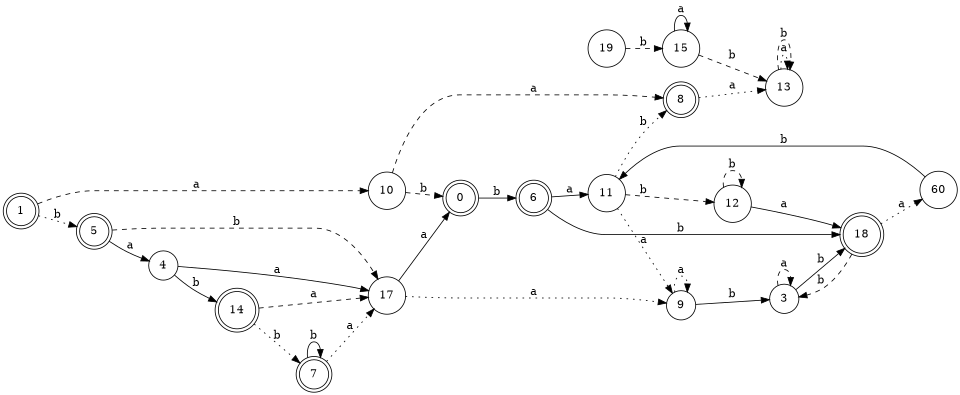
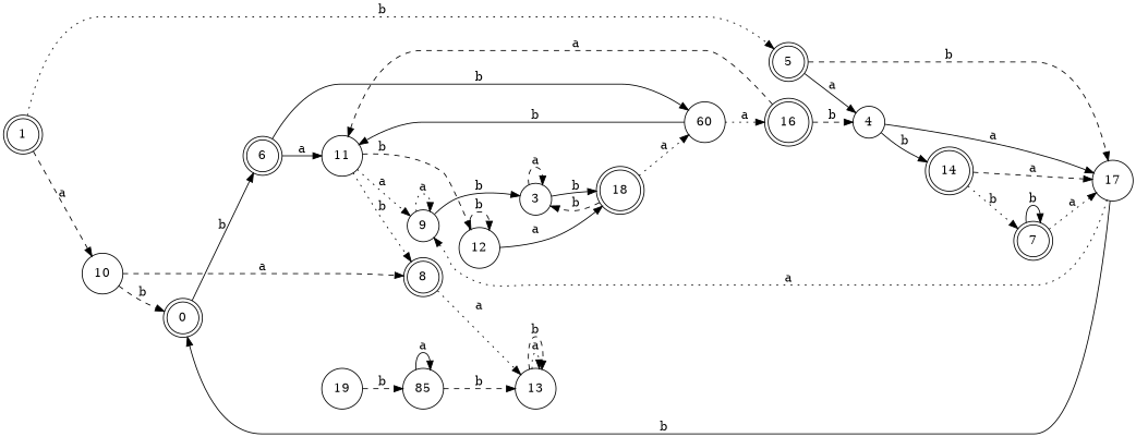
  digraph {
    rankdir=LR
    node [color=black fillcolor=white shape=circle style=filled]
    edge [style=dashed]
    n1 [label=0 shape=doublecircle style="rounded,filled"]
    n2 [label=6 shape=doublecircle style="rounded,filled"]
    n3 [label=11]
    n4 [label=60]
-   n5 [label=15]
+   n5 [label=85]
    n6 [label=13]
    n7 [label=1 shape=doublecircle style="rounded,filled"]
    n8 [label=5 shape=doublecircle style="rounded,filled"]
    n9 [label=10]
    n10 [label=4]
    n11 [label=17]
    n12 [label=8 shape=doublecircle style="rounded,filled"]
    n13 [label=3]
    n14 [label=18 shape=doublecircle style="rounded,filled"]
    n15 [label=14 shape=doublecircle style="rounded,filled"]
    n16 [label=7 shape=doublecircle style="rounded,filled"]
    n17 [label=9]
    n18 [label=12]
+   n19 [label=16 shape=doublecircle style="rounded,filled"]
    n20 [label=19]
    n1 -> n2 [label=b style=solid]
    n2 -> n3 [label=a style=solid]
-   n2 -> n14 [label=b style=solid]
+   n2 -> n4 [label=b style=solid]
    n3 -> n12 [label=b style=dotted]
    n3 -> n17 [label=a style=dotted]
    n3 -> n18 [label=b]
    n4 -> n3 [label=b style=solid]
+   n4 -> n19 [label=a style=dotted]
    n5 -> n5 [label=a style=solid]
    n5 -> n6 [label=b]
    n6 -> n6 [label=a style=dotted]
    n6 -> n6 [label=b]
    n7 -> n8 [label=b style=dotted]
    n7 -> n9 [label=a]
    n8 -> n10 [label=a style=solid]
    n8 -> n11 [label=b]
    n9 -> n1 [label=b]
    n9 -> n12 [label=a]
    n10 -> n11 [label=a style=solid]
    n10 -> n15 [label=b style=solid]
-   n11 -> n1 [label=a style=solid]
+   n11 -> n1 [label=b style=solid]
    n11 -> n17 [label=a style=dotted]
    n12 -> n6 [label=a style=dotted]
    n13 -> n13 [label=a]
    n13 -> n14 [label=b style=solid]
    n14 -> n4 [label=a style=dotted]
    n14 -> n13 [label=b]
    n15 -> n11 [label=a]
    n15 -> n16 [label=b style=dotted]
    n16 -> n11 [label=a style=dotted]
    n16 -> n16 [label=b style=solid]
    n17 -> n13 [label=b style=solid]
    n17 -> n17 [label=a style=dotted]
    n18 -> n14 [label=a style=solid]
    n18 -> n18 [label=b]
+   n19 -> n3 [label=a]
+   n19 -> n10 [label=b]
    n20 -> n5 [label=b]
  }
